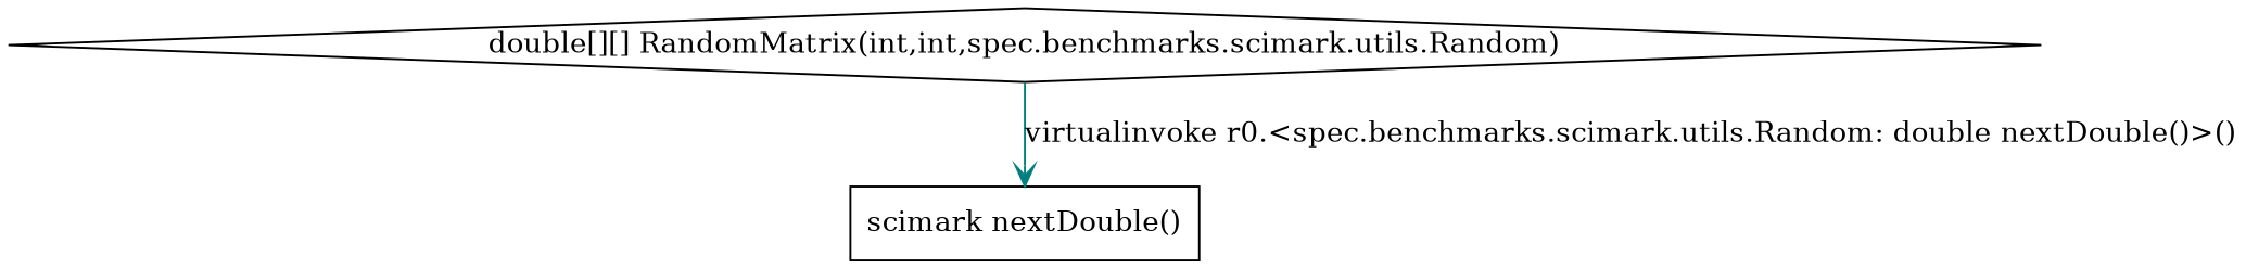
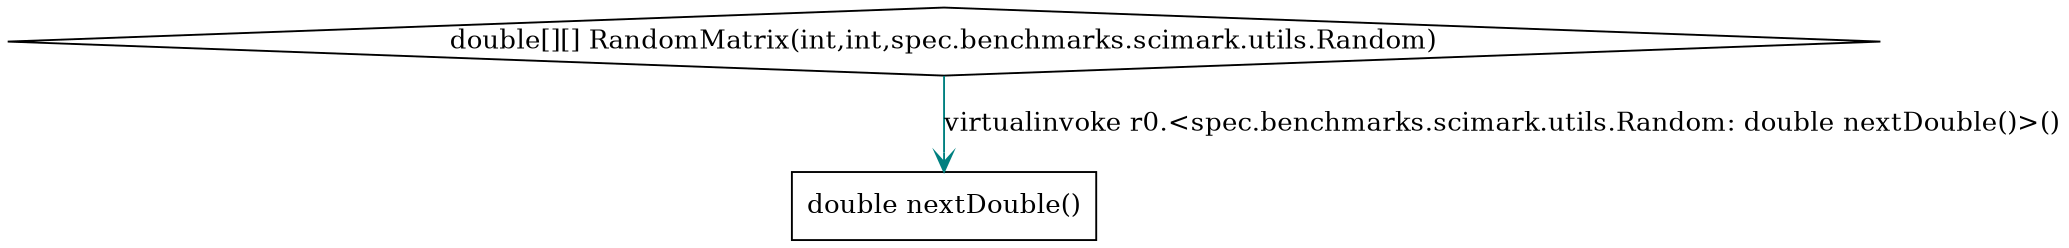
  digraph {
-   n1 [label="scimark nextDouble()" shape=box]
+   n1 [label="double nextDouble()" shape=box]
    n2 [label="double[][] RandomMatrix(int,int,spec.benchmarks.scimark.utils.Random)" shape=diamond]
    n2 -> n1 [label="virtualinvoke r0.<spec.benchmarks.scimark.utils.Random: double nextDouble()>()" color=teal arrowhead=vee]
  }
